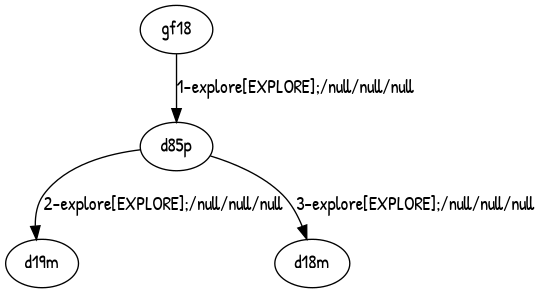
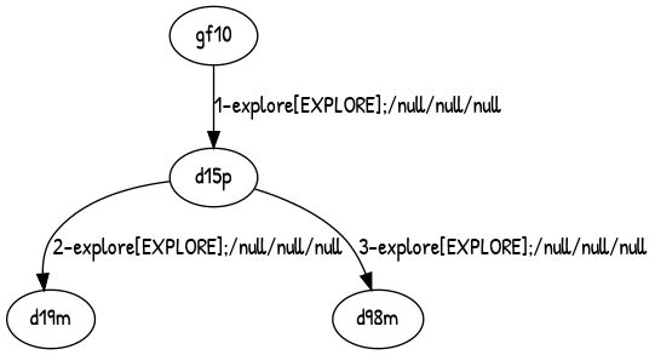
  digraph {
    fontname="Patrick Hand"
    node [fontname="Patrick Hand"]
    edge [fontname="Patrick Hand"]
-   gf10 [label=gf18]
-   d15p [label=d85p]
+   gf10
+   d15p
    d19m
-   d18m
+   d18m [label=d98m]
    gf10 -> d15p [label="1-explore[EXPLORE];/null/null/null"]
    d15p -> d19m [label="2-explore[EXPLORE];/null/null/null"]
    d15p -> d18m [label="3-explore[EXPLORE];/null/null/null"]
  }
